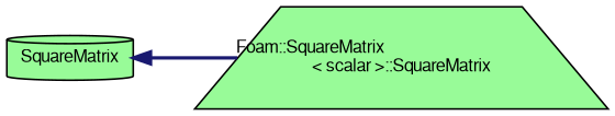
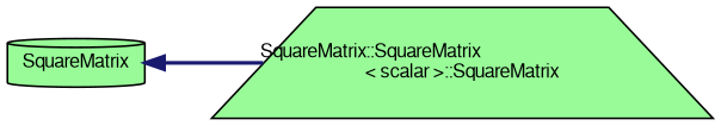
  digraph {
    rankdir=LR
    node [color=black fillcolor=palegreen fontname=FreeSans fontsize=10 style=filled]
    n1 [fontcolor=black height=0.2 label=SquareMatrix shape=cylinder width=0.4]
-   n2 [height=0.2 label="Foam::SquareMatrix\l\< scalar \>::SquareMatrix" shape=trapezium width=0.4]
+   n2 [height=0.2 label="SquareMatrix::SquareMatrix\l\< scalar \>::SquareMatrix" shape=trapezium width=0.4]
    n1 -> n2 [color=midnightblue dir=back fontname=FreeSans fontsize=10 labelfontname=FreeSans labelfontsize=10 style=bold]
  }
